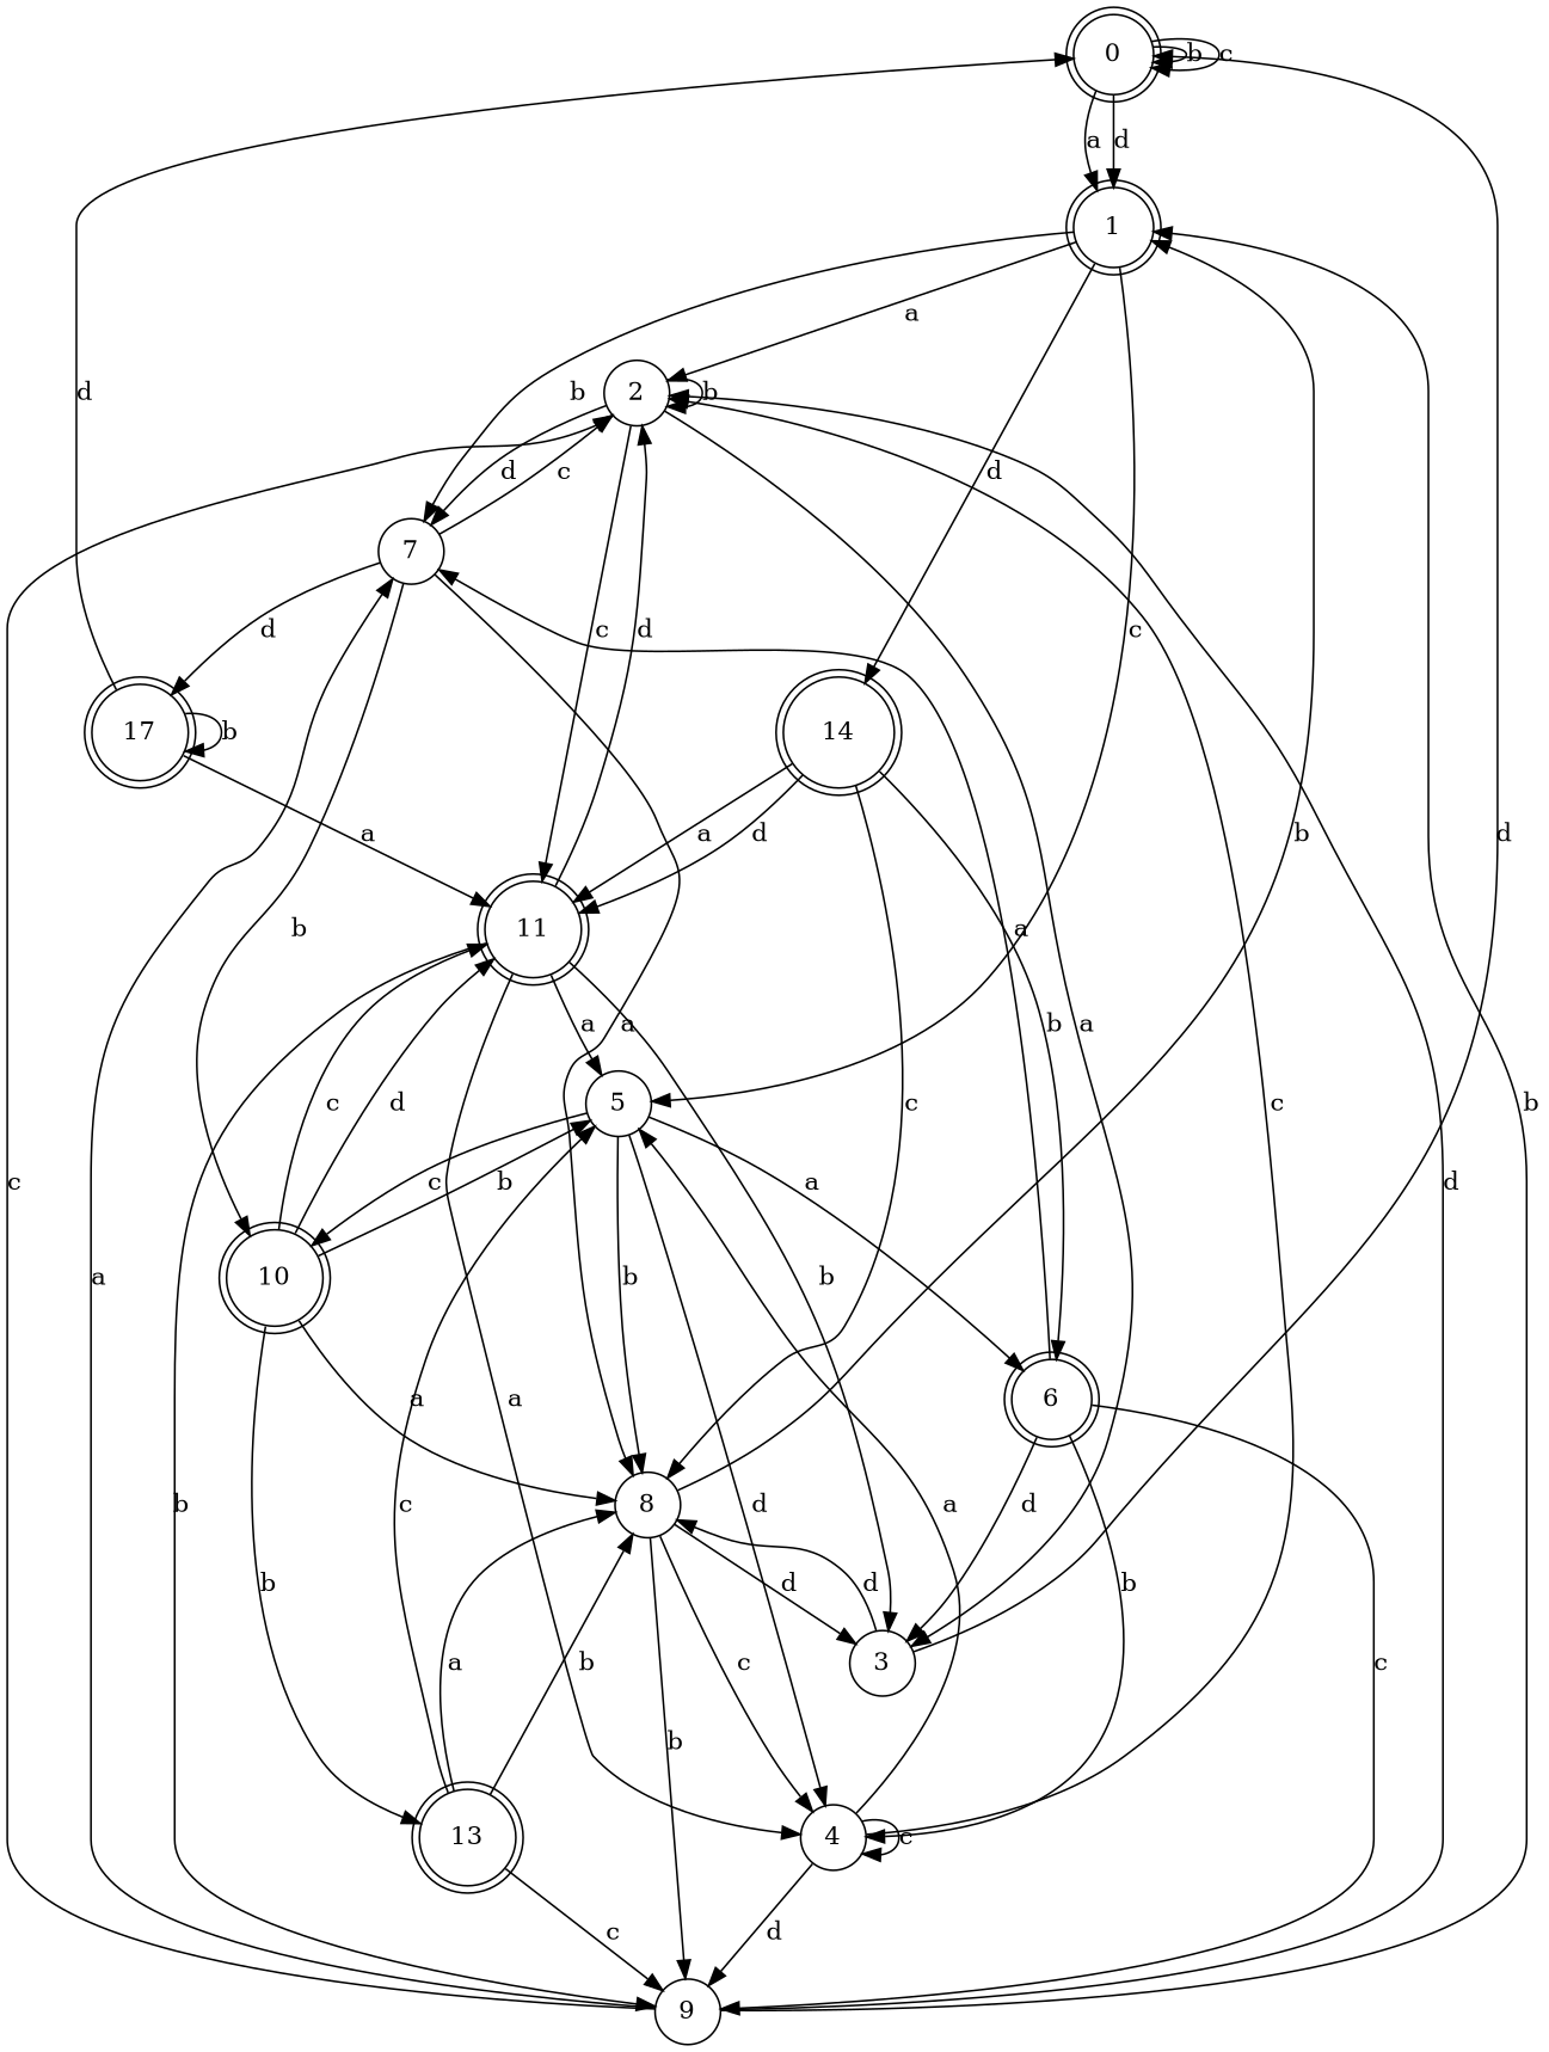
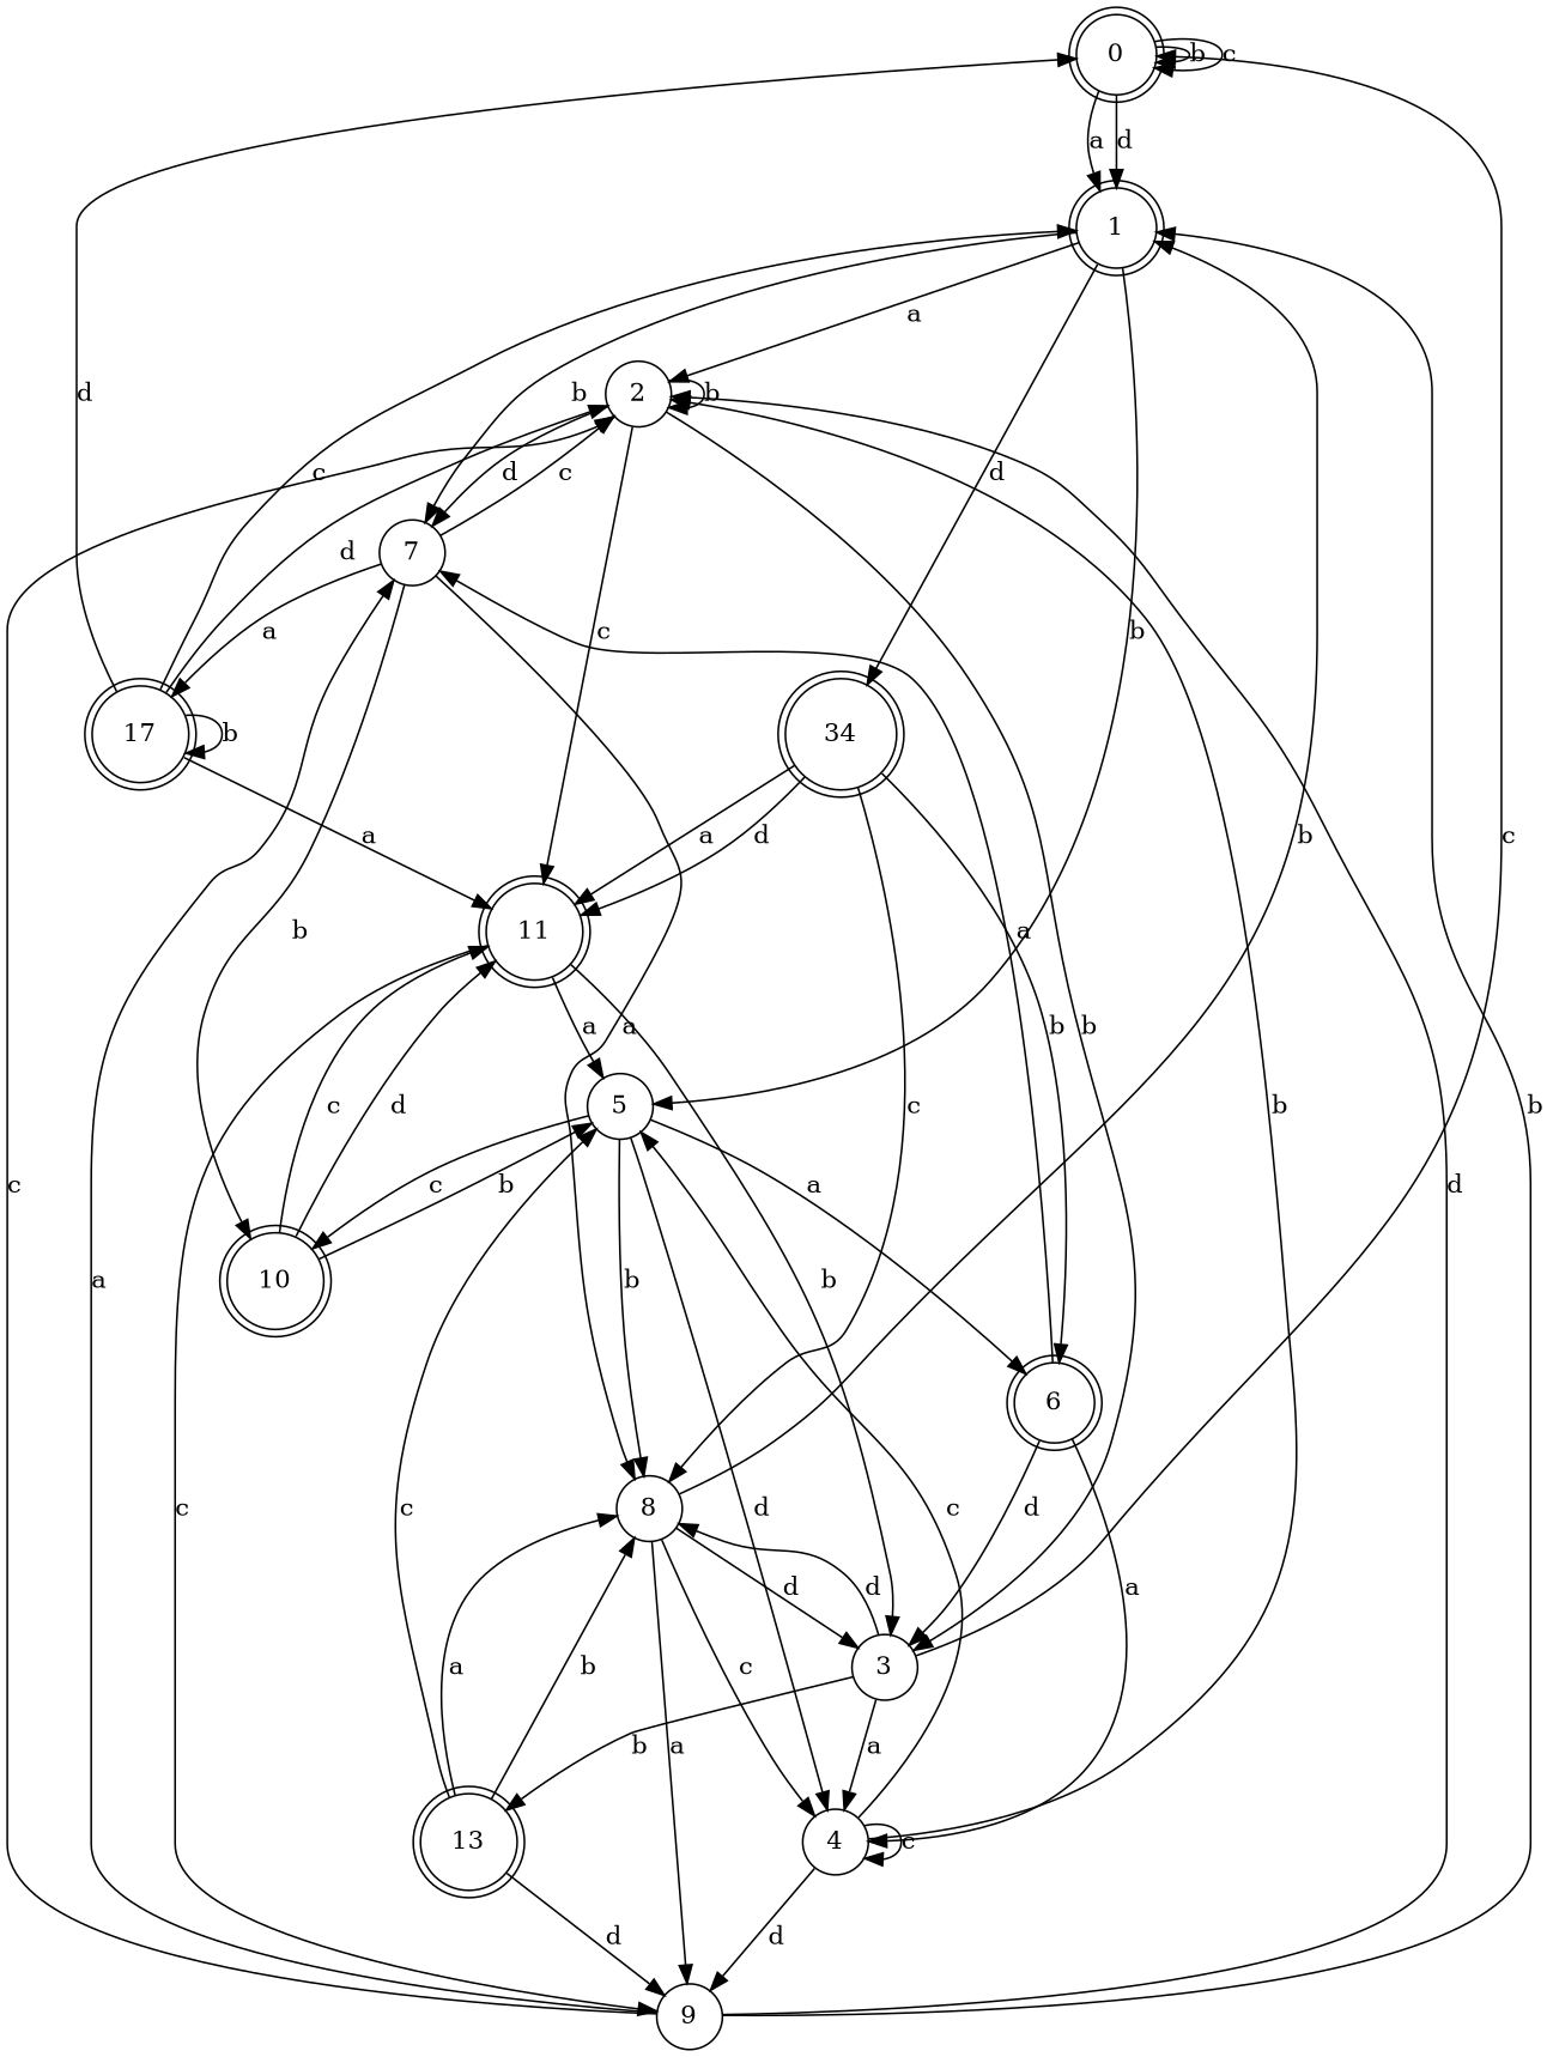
  digraph {
    rankdir=TB
    node [color=black fillcolor=white shape=doublecircle style="rounded,filled"]
    n1 [label=0]
    n2 [label=1]
    n3 [label=2 shape=circle style=filled]
    n4 [label=5 shape=circle style=filled]
    n5 [label=7 shape=circle style=filled]
-   n6 [label=14]
+   n6 [label=34]
    n7 [label=3 shape=circle style=filled]
    n8 [label=11]
    n9 [label=4 shape=circle style=filled]
    n10 [label=8 shape=circle style=filled]
    n11 [label=6]
    n12 [label=10]
    n13 [label=17]
    n14 [label=13]
    n15 [label=9 shape=circle style=filled]
    n1 -> n1 [label=b]
    n1 -> n1 [label=c]
    n1 -> n2 [label=a]
    n1 -> n2 [label=d]
    n2 -> n3 [label=a]
-   n2 -> n4 [label=c]
+   n2 -> n4 [label=b]
    n2 -> n5 [label=b]
    n2 -> n6 [label=d]
    n3 -> n3 [label=b]
    n3 -> n5 [label=d]
-   n3 -> n7 [label=a]
+   n3 -> n7 [label=b]
    n3 -> n8 [label=c]
    n4 -> n9 [label=d]
    n4 -> n10 [label=b]
    n4 -> n11 [label=a]
    n4 -> n12 [label=c]
    n5 -> n3 [label=c]
    n5 -> n10 [label=a]
    n5 -> n12 [label=b]
-   n5 -> n13 [label=d]
+   n5 -> n13 [label=a]
    n6 -> n8 [label=a]
    n6 -> n8 [label=d]
    n6 -> n10 [label=c]
    n6 -> n11 [label=b]
-   n7 -> n1 [label=d]
-   n8 -> n9 [label=a]
+   n7 -> n1 [label=c]
+   n7 -> n9 [label=a]
    n7 -> n10 [label=d]
-   n12 -> n14 [label=b]
-   n8 -> n3 [label=d]
+   n7 -> n14 [label=b]
+   n13 -> n3 [label=d]
    n8 -> n4 [label=a]
    n8 -> n7 [label=b]
-   n8 -> n15 [label=b]
-   n9 -> n3 [label=c]
-   n9 -> n4 [label=a]
+   n8 -> n15 [label=c]
+   n9 -> n3 [label=b]
+   n9 -> n4 [label=c]
    n9 -> n9 [label=c]
    n9 -> n15 [label=d]
    n10 -> n2 [label=b]
    n10 -> n7 [label=d]
    n10 -> n9 [label=c]
-   n10 -> n15 [label=b]
+   n10 -> n15 [label=a]
    n11 -> n5 [label=a]
    n11 -> n7 [label=d]
-   n11 -> n9 [label=b]
-   n11 -> n15 [label=c]
+   n11 -> n9 [label=a]
    n12 -> n4 [label=b]
    n12 -> n8 [label=c]
    n12 -> n8 [label=d]
-   n12 -> n10 [label=a]
    n13 -> n1 [label=d]
+   n13 -> n2 [label=c]
    n13 -> n8 [label=a]
    n13 -> n13 [label=b]
    n14 -> n4 [label=c]
    n14 -> n10 [label=a]
    n14 -> n10 [label=b]
-   n14 -> n15 [label=c]
+   n14 -> n15 [label=d]
    n15 -> n2 [label=b]
    n15 -> n3 [label=c]
    n15 -> n3 [label=d]
    n15 -> n5 [label=a]
  }
